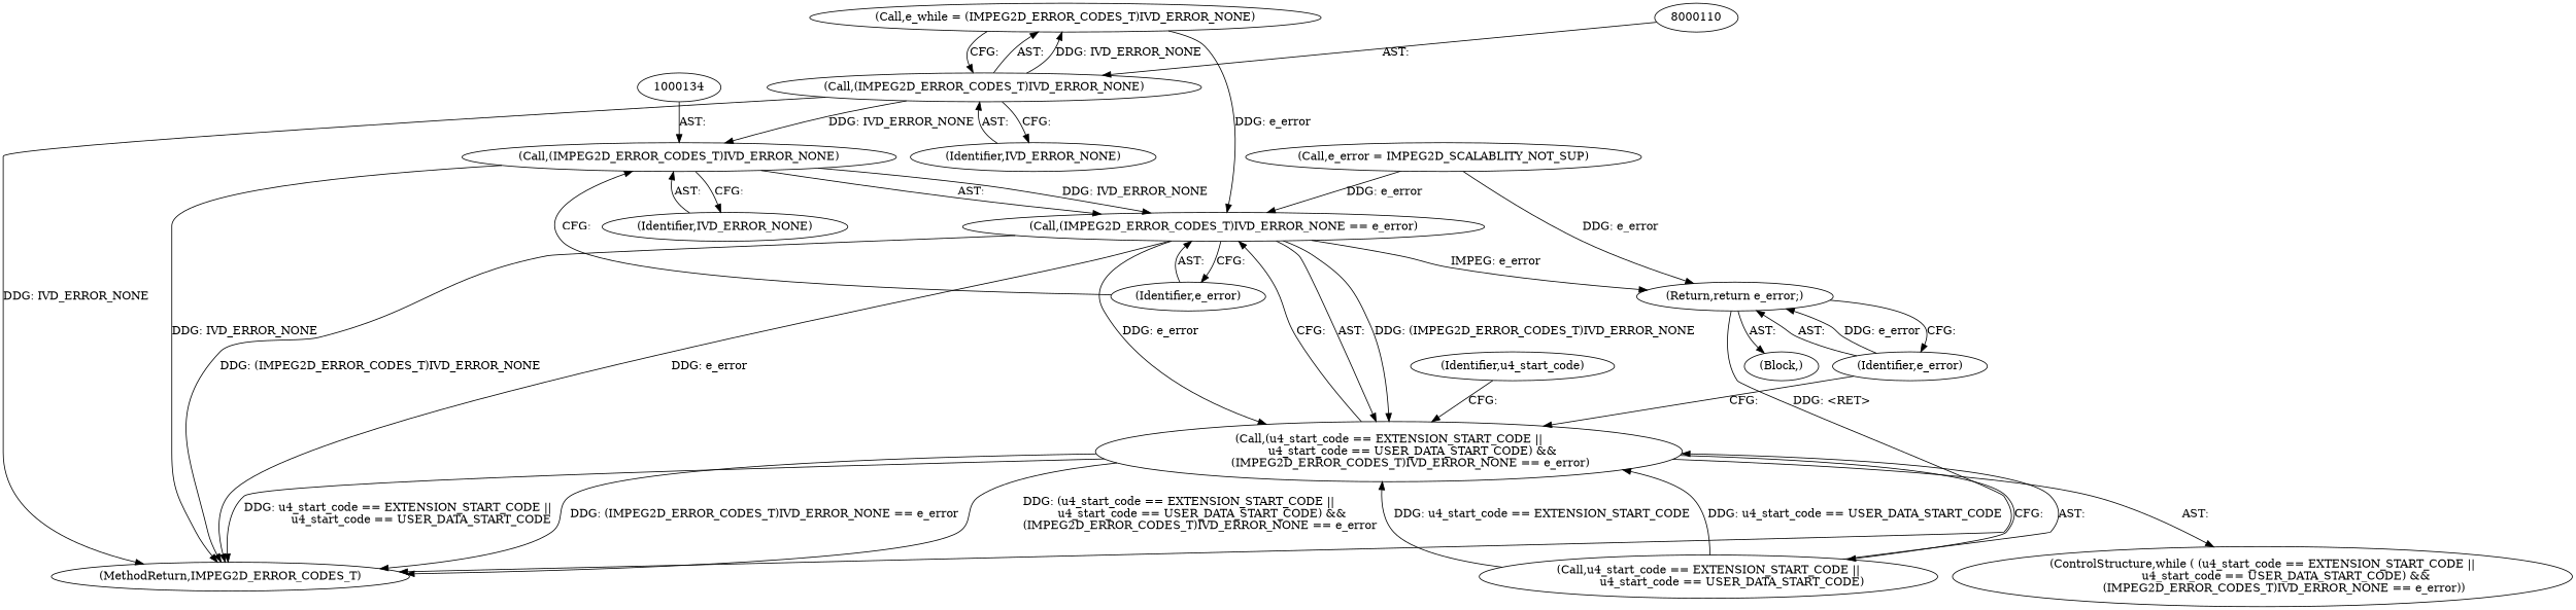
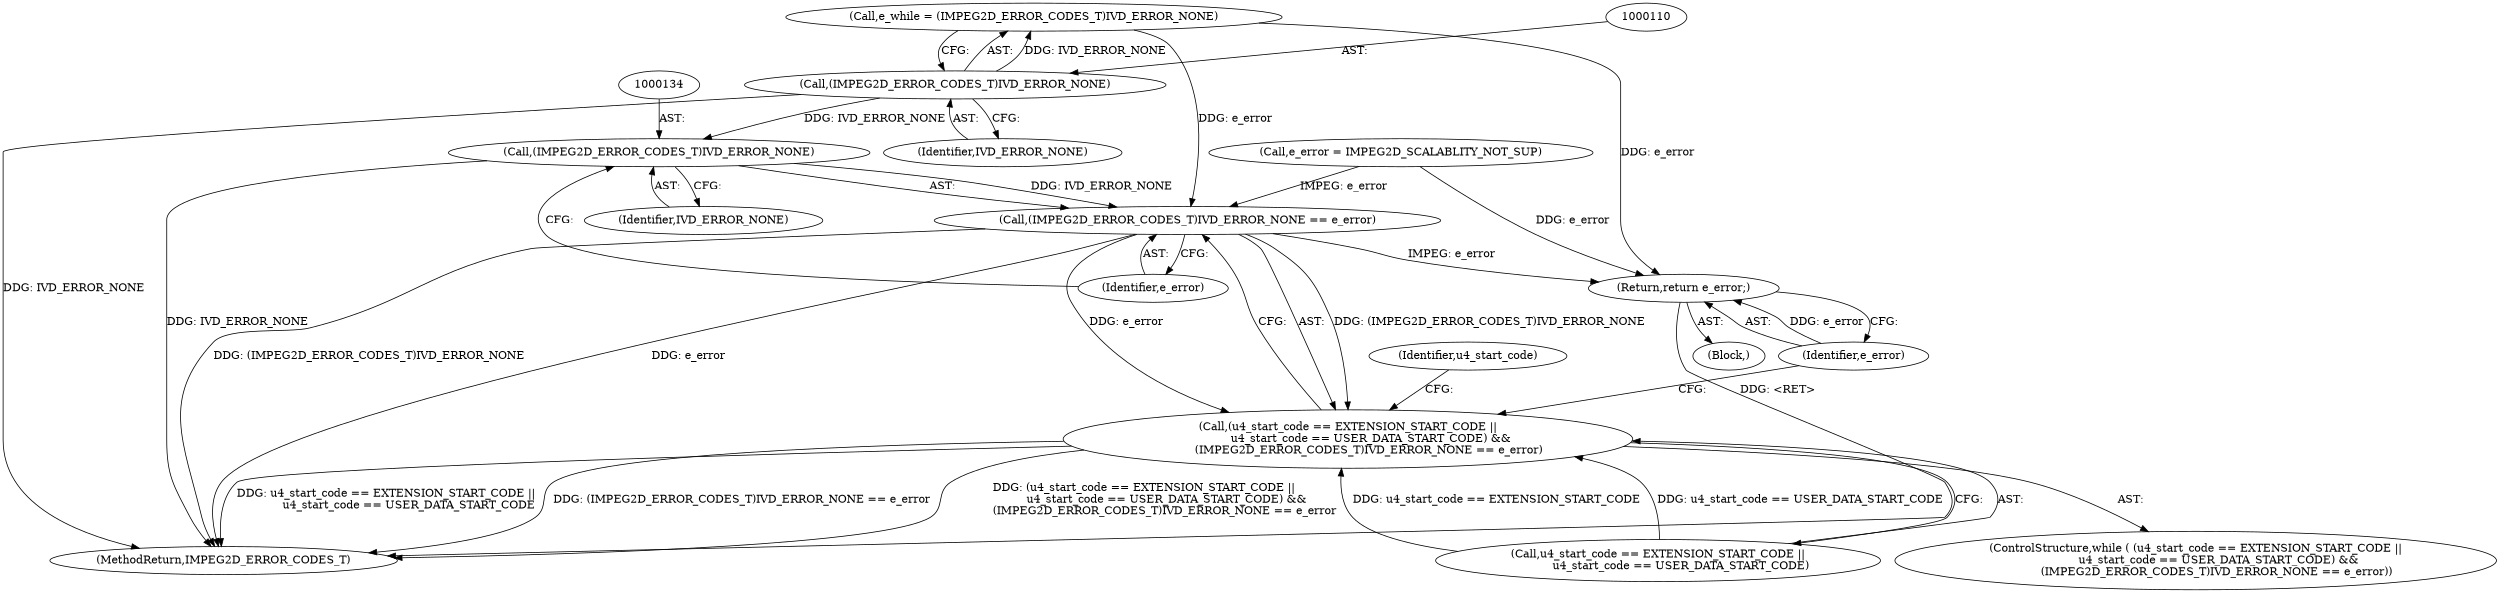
  digraph {
    n1 [label="(Call,(IMPEG2D_ERROR_CODES_T)IVD_ERROR_NONE)"]
    n2 [label="(Call,(IMPEG2D_ERROR_CODES_T)IVD_ERROR_NONE == e_error)"]
    n3 [label="(Identifier,IVD_ERROR_NONE)"]
    n4 [label="(MethodReturn,IMPEG2D_ERROR_CODES_T)"]
    n5 [label="(Call,(u4_start_code == EXTENSION_START_CODE ||\n             u4_start_code == USER_DATA_START_CODE) &&\n            (IMPEG2D_ERROR_CODES_T)IVD_ERROR_NONE == e_error)"]
    n6 [label="(Return,return e_error;)"]
    n7 [label="(Identifier,e_error)"]
    n8 [label="(Call,(IMPEG2D_ERROR_CODES_T)IVD_ERROR_NONE)"]
    n9 [label="(Identifier,IVD_ERROR_NONE)"]
    n10 [label="(Call,e_while = (IMPEG2D_ERROR_CODES_T)IVD_ERROR_NONE)"]
    n11 [label="(ControlStructure,while ( (u4_start_code == EXTENSION_START_CODE ||\n             u4_start_code == USER_DATA_START_CODE) &&\n            (IMPEG2D_ERROR_CODES_T)IVD_ERROR_NONE == e_error))"]
    n12 [label="(Call,u4_start_code == EXTENSION_START_CODE ||\n             u4_start_code == USER_DATA_START_CODE)"]
    n13 [label="(Identifier,e_error)"]
    n14 [label="(Block,)"]
    n15 [label="(Call,e_error = IMPEG2D_SCALABLITY_NOT_SUP)"]
    n16 [label="(Identifier,u4_start_code)"]
    1000134
-   1000110 [label=8000110]
+   1000110
    n1 -> n2 [label="AST: "]
    n1 -> n2 [label="DDG: IVD_ERROR_NONE"]
    n1 -> n3 [label="CFG: "]
    n1 -> n4 [label="DDG: IVD_ERROR_NONE"]
    n2 -> n4 [label="DDG: (IMPEG2D_ERROR_CODES_T)IVD_ERROR_NONE"]
    n2 -> n4 [label="DDG: e_error"]
    n2 -> n5 [label="AST: "]
    n2 -> n5 [label="DDG: (IMPEG2D_ERROR_CODES_T)IVD_ERROR_NONE"]
    n2 -> n5 [label="DDG: e_error"]
    n2 -> n6 [label="IMPEG: e_error"]
    n2 -> n7 [label="CFG: "]
    n3 -> n1 [label="AST: "]
    n5 -> n2 [label="CFG: "]
    n5 -> n4 [label="DDG: u4_start_code == EXTENSION_START_CODE ||\n             u4_start_code == USER_DATA_START_CODE"]
    n5 -> n4 [label="DDG: (IMPEG2D_ERROR_CODES_T)IVD_ERROR_NONE == e_error"]
    n5 -> n4 [label="DDG: (u4_start_code == EXTENSION_START_CODE ||\n             u4_start_code == USER_DATA_START_CODE) &&\n            (IMPEG2D_ERROR_CODES_T)IVD_ERROR_NONE == e_error"]
    n5 -> n11 [label="AST: "]
    n5 -> n12 [label="CFG: "]
    n6 -> n4 [label="DDG: <RET>"]
    n6 -> n13 [label="CFG: "]
    n6 -> n14 [label="AST: "]
    n7 -> n1 [label="CFG: "]
    n7 -> n2 [label="AST: "]
    n8 -> n1 [label="DDG: IVD_ERROR_NONE"]
    n8 -> n4 [label="DDG: IVD_ERROR_NONE"]
    n8 -> n9 [label="CFG: "]
    n8 -> n10 [label="AST: "]
    n8 -> n10 [label="DDG: IVD_ERROR_NONE"]
    n9 -> n8 [label="AST: "]
    n10 -> n2 [label="DDG: e_error"]
+   n10 -> n6 [label="DDG: e_error"]
    n10 -> n8 [label="CFG: "]
    n12 -> n5 [label="AST: "]
    n12 -> n5 [label="DDG: u4_start_code == EXTENSION_START_CODE"]
    n12 -> n5 [label="DDG: u4_start_code == USER_DATA_START_CODE"]
    n13 -> n5 [label="CFG: "]
    n13 -> n6 [label="AST: "]
    n13 -> n6 [label="DDG: e_error"]
-   n15 -> n2 [label="DDG: e_error"]
+   n15 -> n2 [label="IMPEG: e_error"]
    n15 -> n6 [label="DDG: e_error"]
    n16 -> n5 [label="CFG: "]
    1000134 -> n1 [label="AST: "]
    1000110 -> n8 [label="AST: "]
  }
